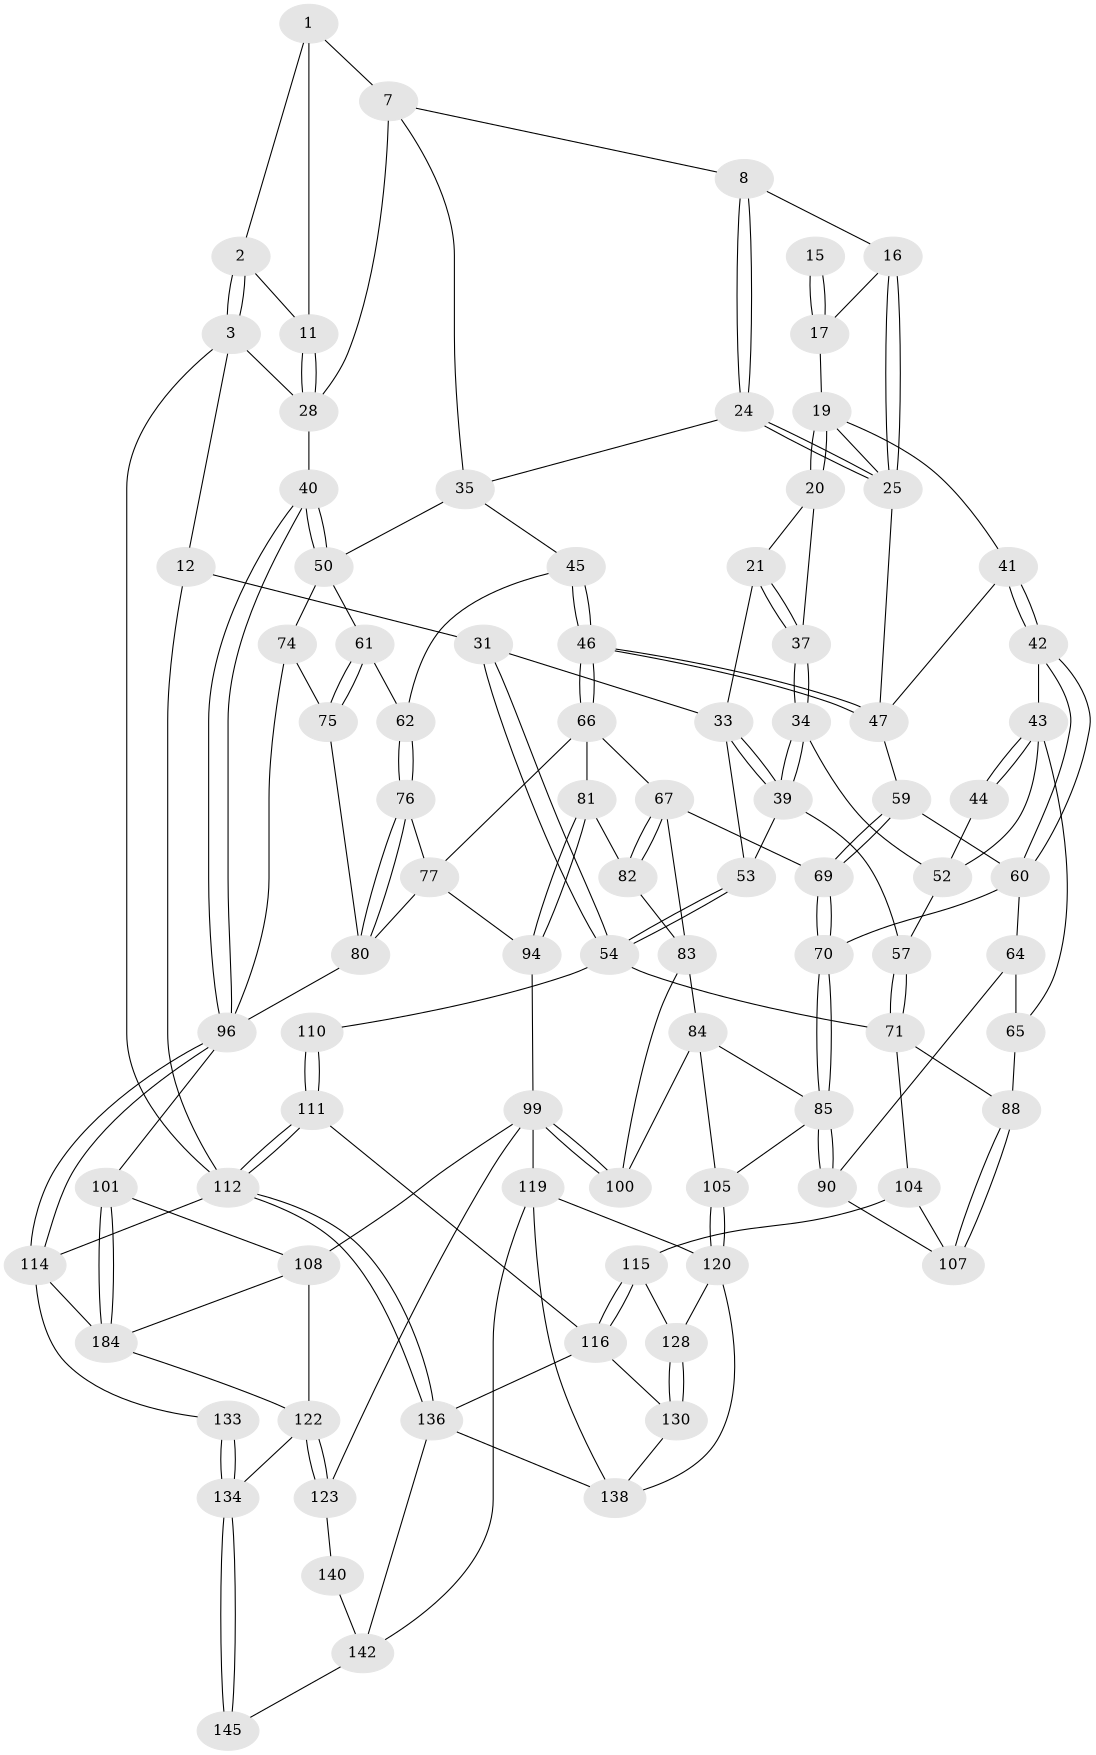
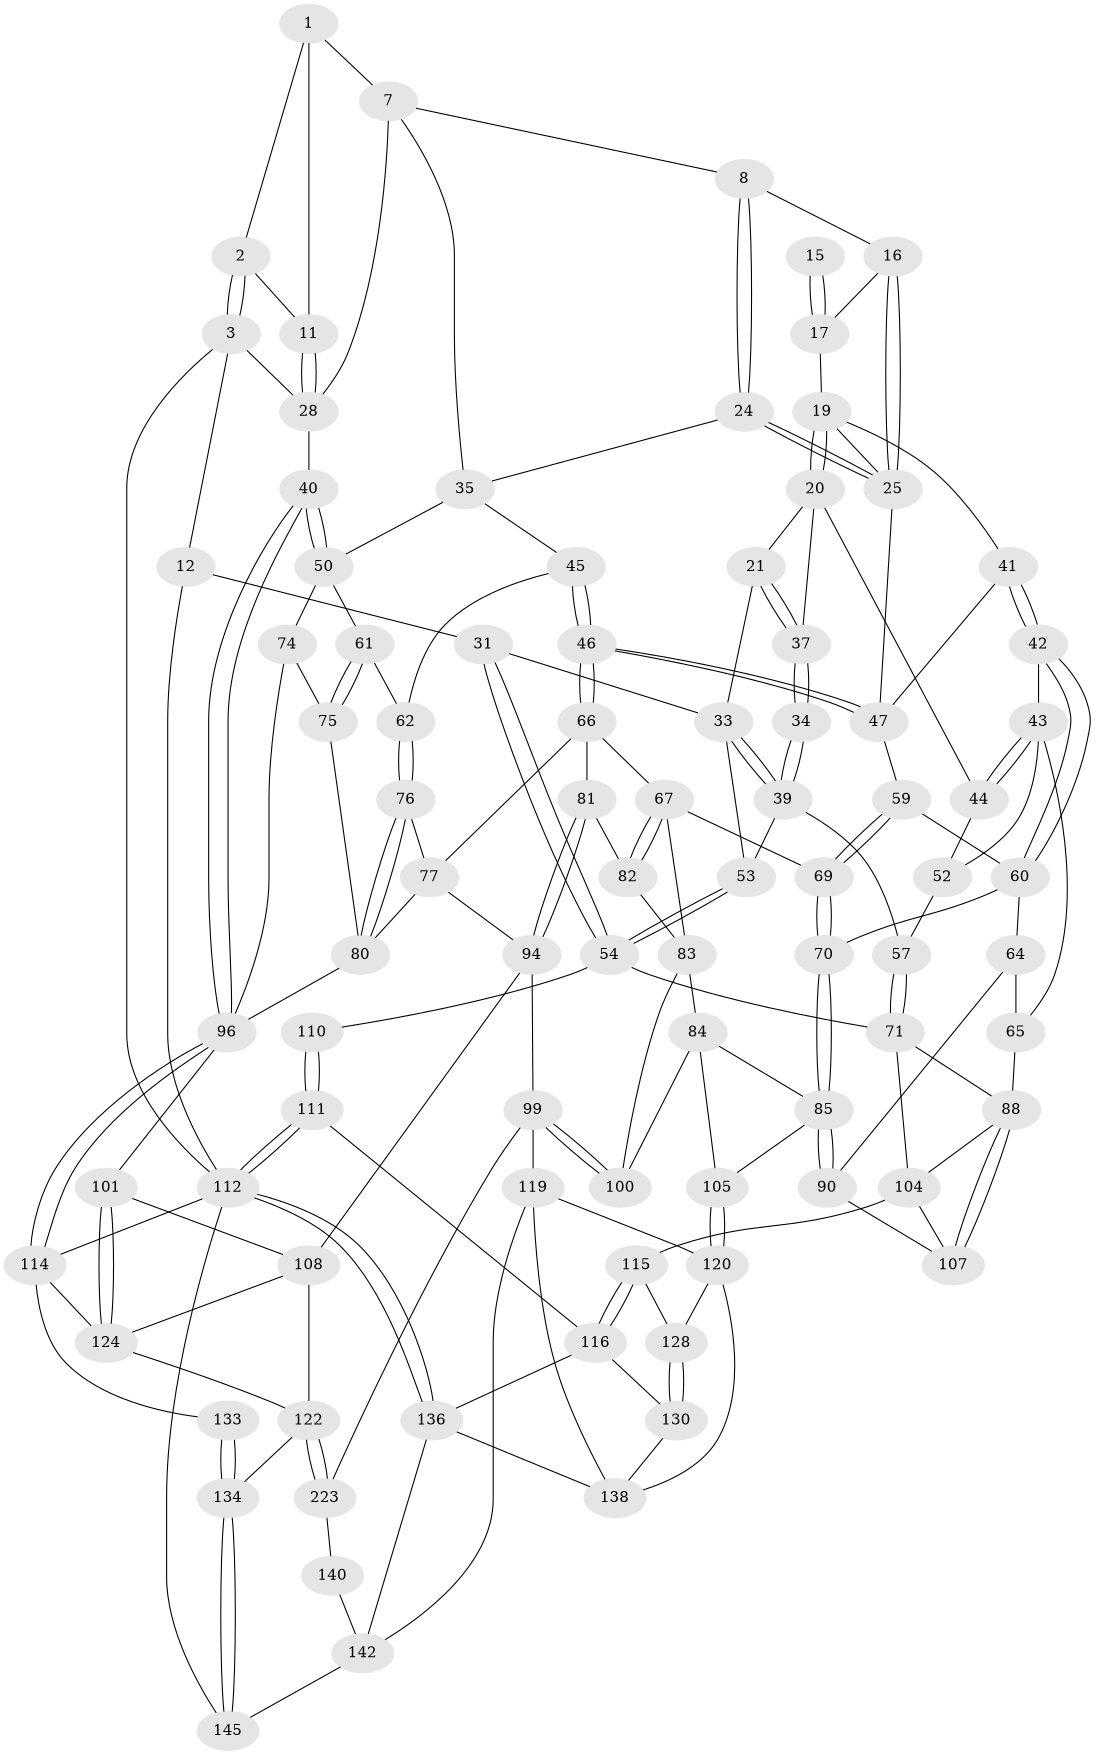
  graph {
    node [color=gray90 style=filled]
    1 [super="+6"]
    2
    7 [super="+29"]
    11
    3 [super="+4"]
    28 [super="+30"]
    8 [super="+9"]
    35 [super="+36"]
    12 [super="+13"]
    112 [super="+113"]
    31 [super="+32"]
    n12 [label=40]
    114 [super="+125"]
    136 [super="+147"]
    145 [super="+146"]
    16
    24
    45
    50 [super="+51"]
    17 [super="+18"]
    25 [super="+26"]
    33 [super="+34"]
    54 [super="+73"]
    15
    19 [super="+27"]
    47 [super="+48"]
    20 [super="+40"]
    41
    21 [super="+22"]
    37
    44
    42
    n33 [label=34]
    52 [super="+56"]
    39 [super="+55"]
    53
    59
    96 [super="+97"]
    71 [super="+72"]
    110
    57
    46
    62
    61
    74 [super="+92"]
    43 [super="+58"]
    60 [super="+63"]
    65 [super="+87"]
    64 [super="+91"]
    70
    88 [super="+89"]
    66 [super="+78"]
    76
    67 [super="+68"]
    77 [super="+93"]
    81
    69
    101 [super="+102"]
    75 [super="+79"]
    104 [super="+109"]
    111 [super="+117"]
    90 [super="+106"]
    85
    80 [super="+95"]
    107
    82
    83 [super="+86"]
    94 [super="+98"]
    84 [super="+103"]
    100
    105
    115
    99 [super="+118"]
    108 [super="+121"]
-   124 [super="+126" label=184]
+   124 [super="+126"]
    120 [super="+127"]
    119 [super="+137"]
-   123
+   123 [label=223]
    122
    133
    138 [super="+139"]
    142 [super="+148"]
    140 [super="+141"]
    116 [super="+132"]
    128 [super="+129"]
    134 [super="+135"]
    130 [super="+131"]
    1 -- 2
    1 -- 7
    1 -- 11
    2 -- 11
    2 -- 3
    2 -- 3
    7 -- 28
    7 -- 8
    7 -- 35
    11 -- 28
    11 -- 28
    3 -- 28
    3 -- 12
    3 -- 112
    28 -- n12
    8 -- 16
    8 -- 24
    8 -- 24
    35 -- 45
    35 -- 50
    12 -- 112
    12 -- 31
    112 -- 114
    112 -- 136
    112 -- 136
+   112 -- 145
    31 -- 33
    31 -- 54
    31 -- 54
    n12 -- 50
    n12 -- 50
    n12 -- 96
    n12 -- 96
    114 -- 124
    114 -- 133
    136 -- 138
    136 -- 142
    16 -- 17
    16 -- 25
    16 -- 25
    24 -- 35
    24 -- 25
    24 -- 25
    45 -- 46
    45 -- 46
    45 -- 62
    50 -- 61
    50 -- 74
    17 -- 19
    25 -- 47
    33 -- 39
    33 -- 39
    33 -- 53
    54 -- 71
    54 -- 110
    15 -- 17
    15 -- 17
    19 -- 25
    19 -- 20
    19 -- 20
    19 -- 41
    47 -- 59
    20 -- 21
    20 -- 37
+   20 -- 44
    41 -- 47
    41 -- 42
    41 -- 42
    21 -- 33
    21 -- 37
    21 -- 37
    37 -- n33
    37 -- n33
    44 -- 52
    42 -- 43
    42 -- 60
    42 -- 60
-   n33 -- 52
    n33 -- 39
    n33 -- 39
    52 -- 57
    39 -- 53
    39 -- 57
    53 -- 54
    53 -- 54
    59 -- 60
    59 -- 69
    59 -- 69
    96 -- 114
    96 -- 114
    96 -- 101
    71 -- 88
    71 -- 104
    110 -- 111 [weight=2]
    110 -- 111
    57 -- 71
    57 -- 71
    46 -- 47
    46 -- 47
    46 -- 66
    46 -- 66
    62 -- 76
    62 -- 76
    61 -- 62
    61 -- 75
    61 -- 75
    74 -- 96
    74 -- 75 [weight=2]
    43 -- 44
    43 -- 44
    43 -- 52
    43 -- 65
    60 -- 64
    60 -- 70
    65 -- 88
    64 -- 65 [weight=2]
    64 -- 90
    70 -- 85
    70 -- 85
+   88 -- 104
    88 -- 107
    88 -- 107
    66 -- 67
    66 -- 77
    66 -- 81
    76 -- 77
    76 -- 80
    76 -- 80
    67 -- 69
    67 -- 82
    67 -- 82
    67 -- 83
    77 -- 80
    77 -- 94
    81 -- 82
    81 -- 94
    81 -- 94
    69 -- 70
    69 -- 70
    101 -- 108
    101 -- 124
    101 -- 124
    75 -- 80
    104 -- 107
    104 -- 115
    111 -- 112
    111 -- 112
    111 -- 116
    90 -- 107
    85 -- 90
    85 -- 90
    85 -- 105
    80 -- 96
    82 -- 83
    83 -- 84
    83 -- 100
    94 -- 99
-   99 -- 108
+   94 -- 108
    84 -- 85
    84 -- 100
    84 -- 105
    105 -- 120
    105 -- 120
    115 -- 116
    115 -- 116
    115 -- 128
    99 -- 100
    99 -- 100
    99 -- 119
    99 -- 123
    108 -- 124
    108 -- 122
    124 -- 122
    120 -- 138
    120 -- 128
    119 -- 120
    119 -- 138
    119 -- 142
    123 -- 140
    122 -- 123
    122 -- 123
    122 -- 134
    133 -- 134
    133 -- 134
    142 -- 145
    140 -- 142
    116 -- 136
    116 -- 130
    128 -- 130 [weight=2]
    128 -- 130
    134 -- 145
    134 -- 145
    130 -- 138
  }
